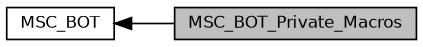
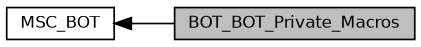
  digraph {
    rankdir=LR
    node [color=black fontname=Helvetica fontsize=10 shape=record style=filled]
    n1 [fillcolor=white height=0.2 label=MSC_BOT width=0.4]
-   n2 [fillcolor=grey75 fontcolor=black height=0.2 label=MSC_BOT_Private_Macros width=0.4]
+   n2 [fillcolor=grey75 fontcolor=black height=0.2 label=BOT_BOT_Private_Macros width=0.4]
    n1 -> n2 [dir=back fontname=Helvetica fontsize=10 labelfontname=Helvetica labelfontsize=10 shape=plaintext style=solid]
  }
